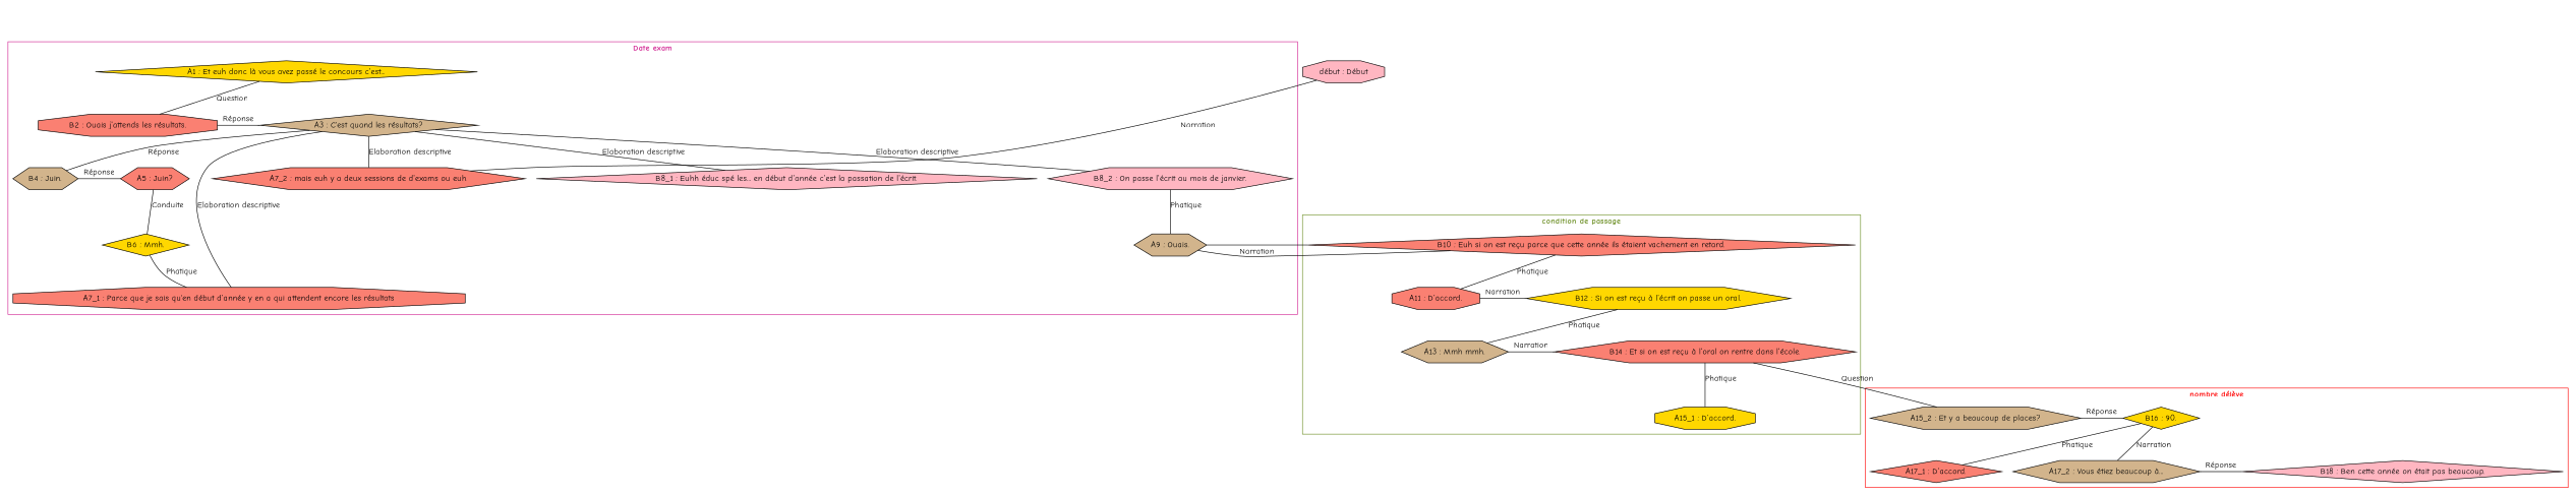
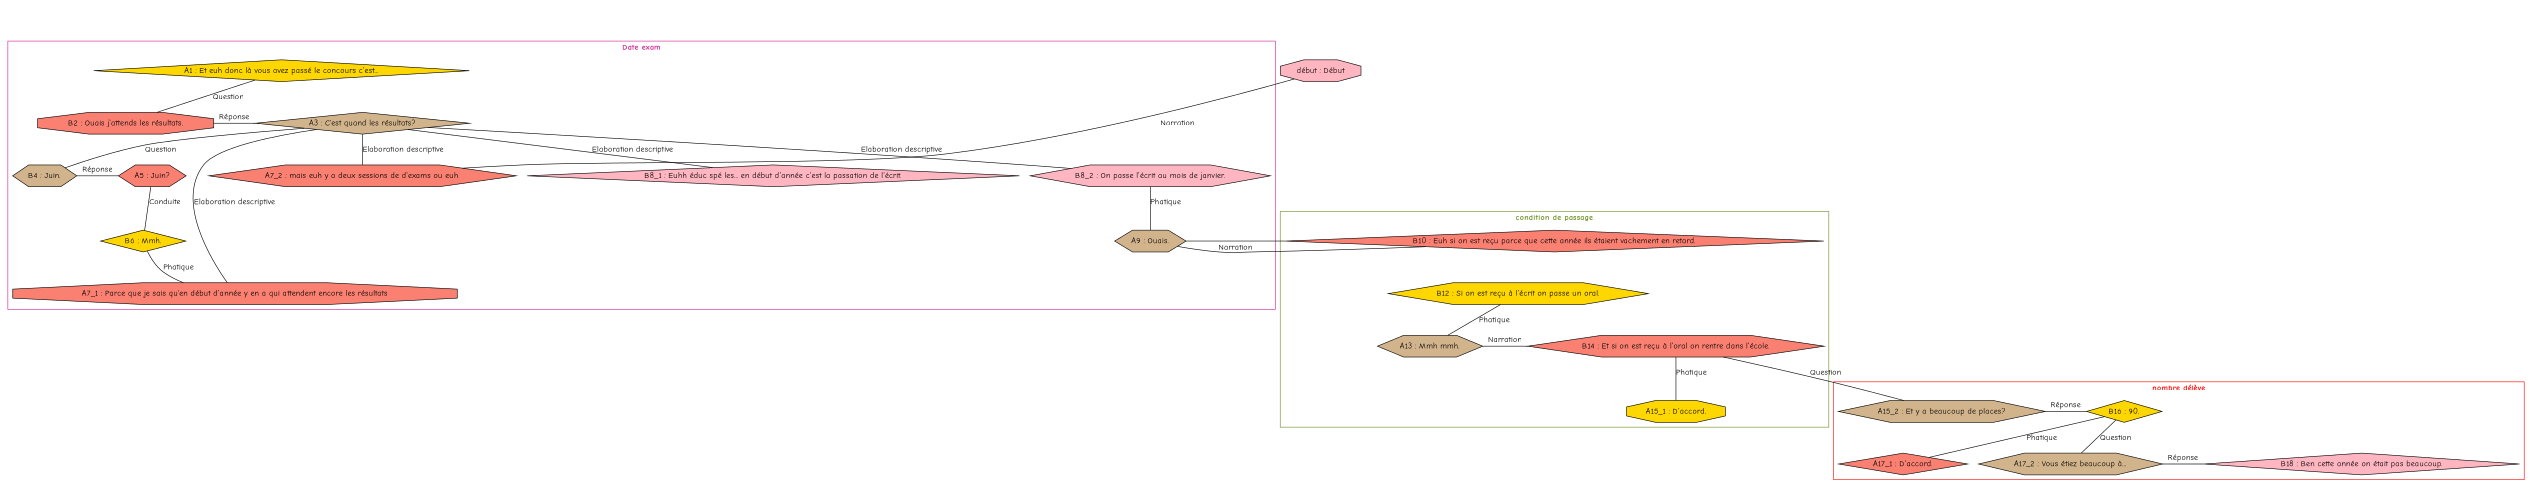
  digraph {
    fontname="Comic Neue"
    newrank=true
    node [fillcolor=salmon fontname="Comic Neue" shape=hexagon style=filled]
    edge [dir=none fontname="Comic Neue" weight=2]
    n1 [fillcolor=gold label="A1 : Et euh donc là vous avez passé le concours c'est..." shape=diamond]
    n2 [label="B2 : Ouais j'attends les résultats." shape=octagon]
    n3 [fillcolor=tan label="A3 : C’est quand les résultats?" shape=diamond]
    n4 [fillcolor=tan label="B4 : Juin."]
    n5 [label="A5 : Juin?"]
    n6 [fillcolor=gold label="B6 : Mmh." shape=diamond]
    n7 [label="A7_1 : Parce que je sais qu’en début d'année y en a qui attendent encore les résultats" shape=octagon]
    n8 [label="A7_2 : mais euh y a deux sessions de d'exams ou euh."]
    n9 [fillcolor=lightpink label="B8_1 : Euhh éduc spé les... en début d'année c'est la passation de l'écrit." shape=diamond]
    n10 [fillcolor=lightpink label="B8_2 : On passe l'écrit au mois de janvier."]
    n11 [fillcolor=tan label="A9 : Ouais."]
    n12 [label="B10 : Euh si on est reçu parce que cette année ils étaient vachement en retard." shape=diamond]
-   n13 [label="A11 : D'accord." shape=octagon]
    n14 [fillcolor=gold label="B12 : Si on est reçu à l'écrit on passe un oral."]
    n15 [fillcolor=tan label="A13 : Mmh mmh."]
    n16 [label="B14 : Et si on est reçu à l'oral on rentre dans l'école."]
    n17 [fillcolor=gold label="A15_1 : D'accord." shape=octagon]
    n18 [fillcolor=tan label="A15_2 : Et y a beaucoup de places?"]
    n19 [fillcolor=gold label="B16 : 90." shape=diamond]
    n20 [label="A17_1 : D'accord." shape=diamond]
    n21 [fillcolor=tan label="A17_2 : Vous étiez beaucoup à..."]
    n22 [fillcolor=lightpink label="B18 : Ben cette année on était pas beaucoup." shape=diamond]
    zero [shape=box style=invis fillcolor=""]
    n24 [fillcolor=lightpink label="début : Début" shape=octagon]
    subgraph cluster_1 {
      color=violetred
      fontcolor=violetred
      label=<<B>Date exam</B>>
      n1
      n2
      n3
      n4
      n5
      n6
      n7
      n8
      n9
      n10
      n11
    }
    subgraph cluster_2 {
      color=olivedrab
      fontcolor=olivedrab
      label=<<B>condition de passage</B>>
      n12
-     n13
      n14
      n15
      n16
      n17
    }
    subgraph cluster_3 {
      color=red
      fontcolor=red
      label=<<B>nombre délève</B>>
      n18
      n19
      n20
      n21
      n22
    }
    n1 -> n2 [label=Question]
    n1 -> n3 [style=invis weight=1 dir=""]
    n2 -> n3 [constraint=false label="Réponse" weight=""]
-   n3 -> n4 [label="Réponse"]
+   n3 -> n4 [label=Question]
    n3 -> n5 [style=invis weight=1 dir=""]
    n3 -> n7 [label="Elaboration descriptive"]
    n3 -> n8 [label="Elaboration descriptive"]
    n3 -> n9 [label="Elaboration descriptive"]
    n3 -> n10 [label="Elaboration descriptive"]
    n4 -> n5 [constraint=false label="Réponse" weight=""]
    n5 -> n6 [label=Conduite]
    n6 -> n7 [label=Phatique]
    n10 -> n11 [label=Phatique]
    n10 -> n12 [style=invis weight=1 dir=""]
    n11 -> n12 [constraint=false label=Narration weight=""]
-   n12 -> n13 [label=Phatique]
    n12 -> n14 [style=invis weight=1 dir=""]
-   n13 -> n14 [constraint=false label=Narration weight=""]
    n14 -> n15 [label=Phatique]
    n14 -> n16 [style=invis weight=1 dir=""]
    n15 -> n16 [constraint=false label=Narration weight=""]
    n16 -> n17 [label=Phatique]
    n16 -> n18 [label=Question]
    n16 -> n19 [style=invis weight=1 dir=""]
    n18 -> n19 [constraint=false label="Réponse" weight=""]
    n19 -> n20 [label=Phatique]
-   n19 -> n21 [label=Narration]
+   n19 -> n21 [label=Question]
    n19 -> n22 [style=invis weight=1 dir=""]
    n21 -> n22 [constraint=false label="Réponse" weight=""]
    zero -> n1 [style=invis weight=1 dir=""]
    zero -> n24 [style=invis dir="" weight=""]
    n24 -> n8 [constraint=false label=Narration weight=""]
  }
